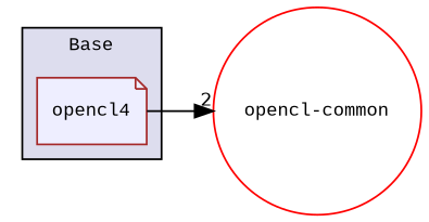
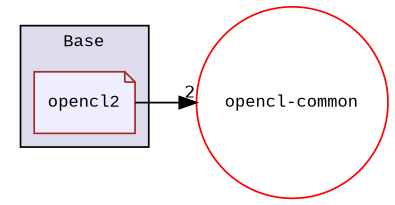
  digraph {
    compound=true
    rankdir=LR
    fontname="Liberation Mono"
    node [fontname="Liberation Mono" fontsize=10]
-   n1 [fillcolor="#eeeeff" label=opencl4 pencolor=black shape=note style=filled color=brown]
+   n1 [fillcolor="#eeeeff" label=opencl2 pencolor=black shape=note style=filled color=brown]
    n2 [label="opencl-common" shape=circle color=red]
    subgraph cluster_1 {
      bgcolor="#ddddee"
      fontsize=10
      label=Base
      pencolor=black
      n1
    }
    n1 -> n2 [headlabel=2 labeldistance=1.5 labelfontname=Helvetica labelfontsize=10 fontname="Liberation Mono"]
  }
